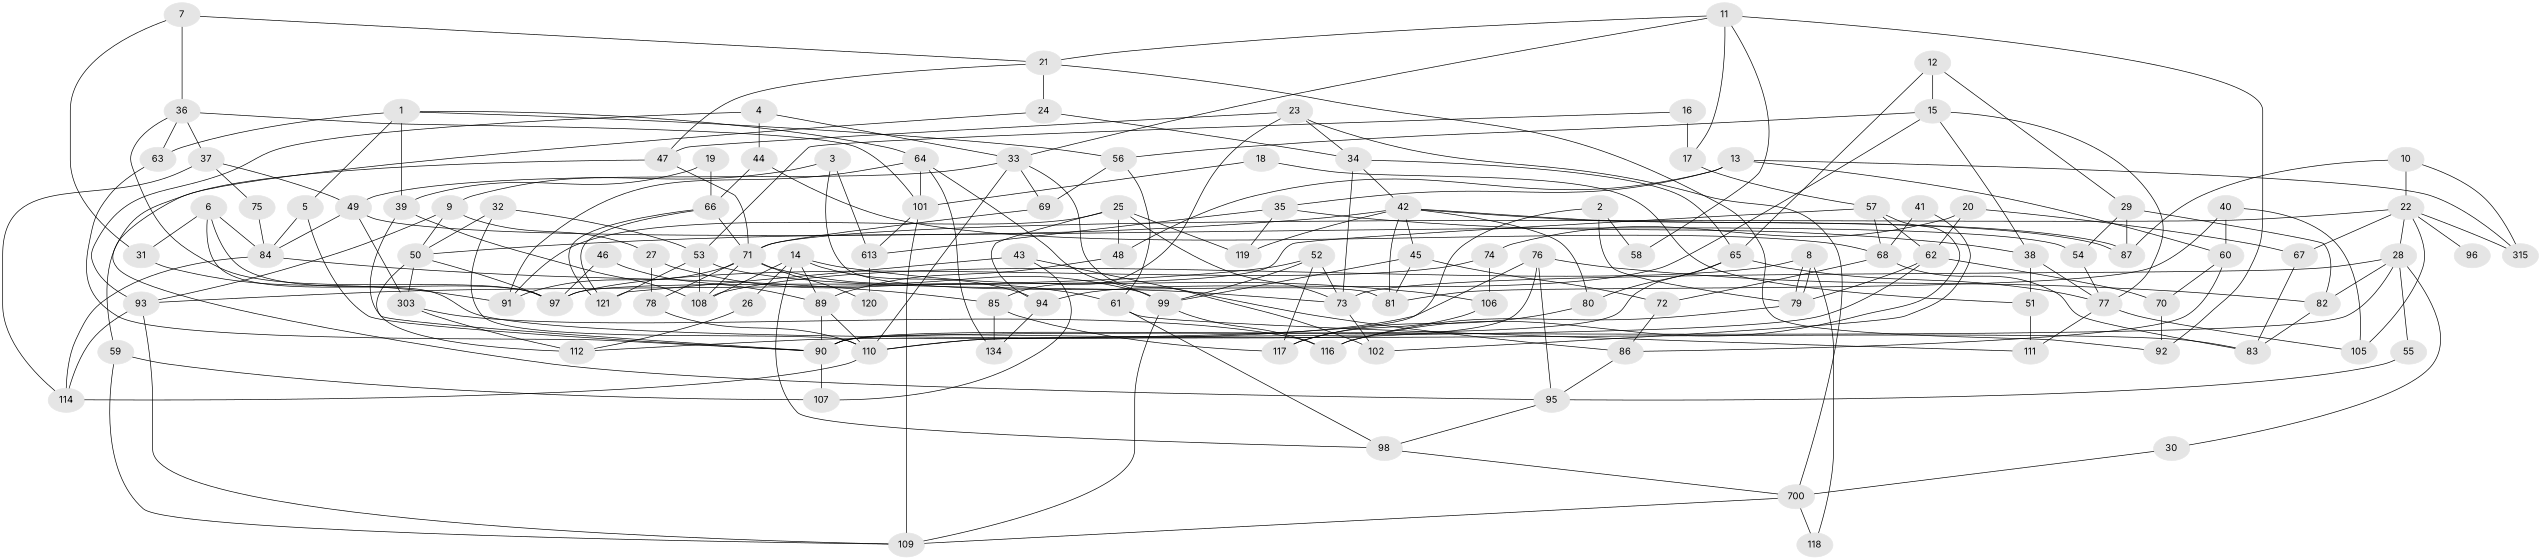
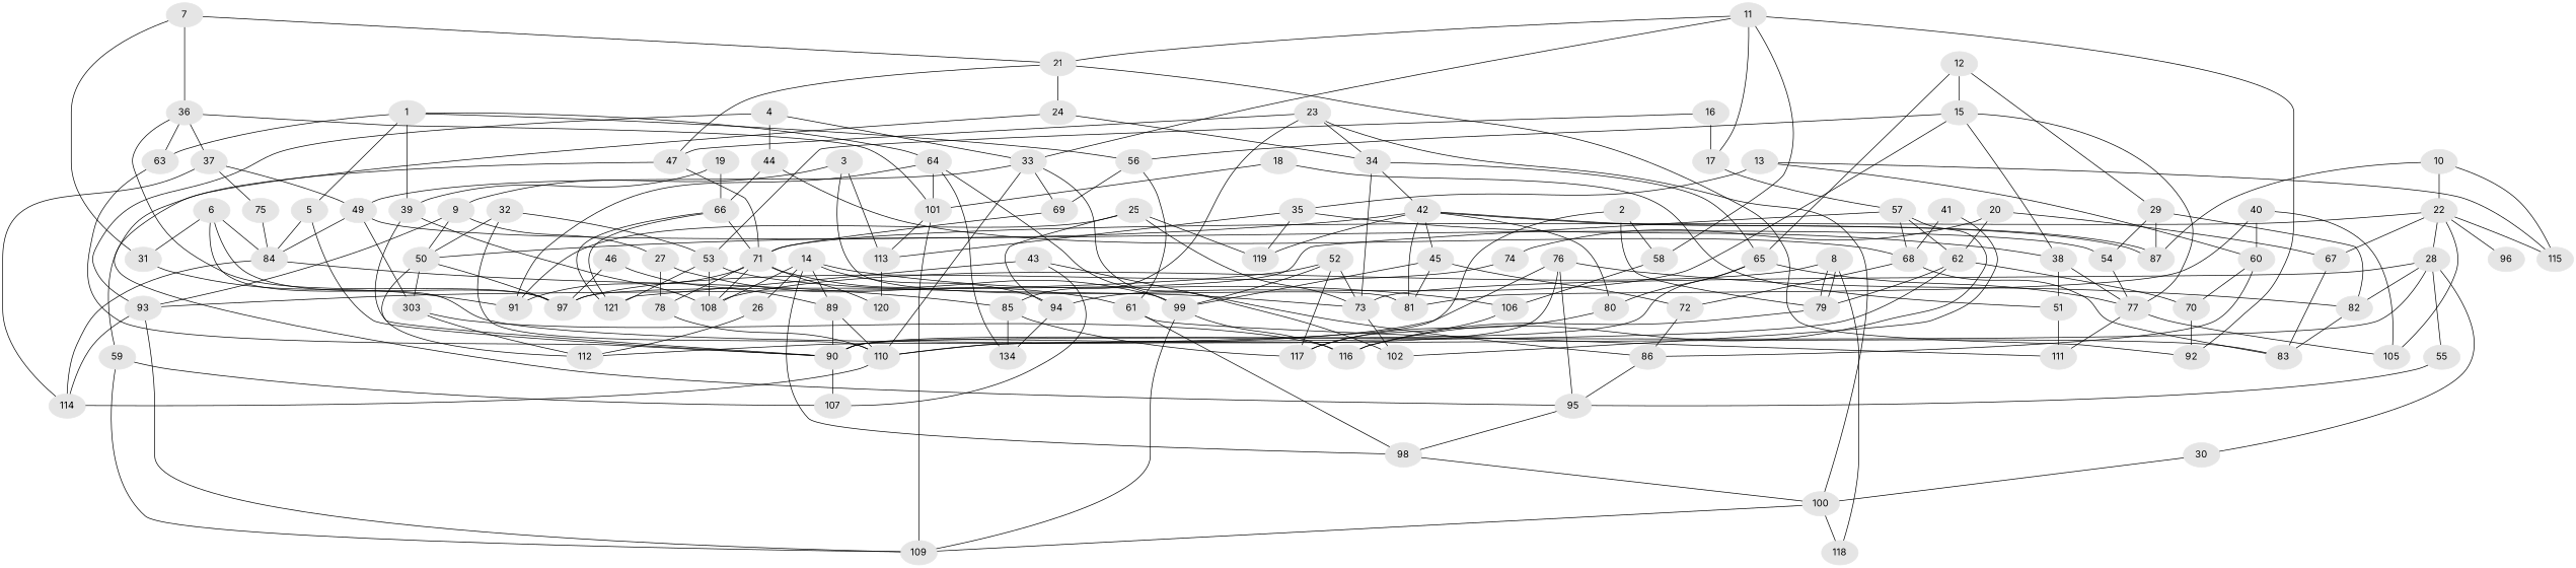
  graph {
    fontname=Inter
    node [color=gray90 fontname=Inter style=filled]
    edge [fontname=Inter]
    1
    5
    39
    56
    63
    64
    84
    90
    108
    61
    69
    101
    91
    99
    n15 [label=134]
    2
    58
    79
    110
    116
    114
    3
    9
    81
-   113 [label=613]
+   113
    93
    27
    50
    120
    4
    33
    44
    49
    102
    66
    68
    109
    85
    107
    6
    31
    83
    97
    7
    21
    36
    92
    24
    47
    37
    8
    118
    78
    112
    n55 [label=303]
    10
    22
    87
-   115 [label=315]
+   115
    67
    28
    71
    96
    105
    11
    17
    57
    12
    15
    29
    65
    94
    38
    77
    82
    54
    80
    13
    35
-   48
    60
    119
    89
    86
    70
    14
    26
    98
    106
-   100 [label=700]
+   100
    117
    51
    111
    16
    53
    73
    121
    62
    18
    19
    20
    74
    34
    95
    59
    30
    55
    23
    42
    25
    32
    45
    75
    40
    41
    72
    43
    46
    52
    76
    1 -- 5
    1 -- 39
    1 -- 56
    1 -- 63
    1 -- 64
    5 -- 84
    5 -- 90
    39 -- 90
    39 -- 108
    56 -- 61
    56 -- 69
    63 -- 90
    64 -- 101
    64 -- 91
    64 -- 99
    64 -- n15
    84 -- 114
    84 -- 85
    90 -- 107
    61 -- 98
    61 -- 111
    69 -- 71
    101 -- 113
    101 -- 109
    99 -- 116
    99 -- 109
    2 -- 58
    2 -- 79
    2 -- 110
    79 -- 116
    110 -- 114
    3 -- 9
    3 -- 81
    3 -- 113
    9 -- 93
    9 -- 27
    9 -- 50
    113 -- 120
    93 -- 114
    93 -- 109
    27 -- 61
    27 -- 78
    50 -- 97
    50 -- 112
    50 -- n55
    4 -- 93
    4 -- 33
    4 -- 44
    33 -- 69
    33 -- 110
    33 -- 49
    33 -- 102
    44 -- 66
    44 -- 68
    49 -- 84
    49 -- n55
    49 -- 54
    66 -- 71
    66 -- 121
    66 -- 121
    68 -- 83
    68 -- 72
    85 -- n15
    85 -- 117
    6 -- 84
    6 -- 31
    6 -- 83
    6 -- 97
    31 -- 91
    7 -- 31
    7 -- 21
    7 -- 36
    21 -- 92
    21 -- 24
    21 -- 47
    36 -- 63
    36 -- 101
    36 -- 97
    36 -- 37
    24 -- 34
    24 -- 95
    47 -- 71
    47 -- 59
    37 -- 114
    37 -- 49
    37 -- 75
    8 -- 108
    8 -- 79
    8 -- 79
    8 -- 118
    78 -- 110
    n55 -- 116
    n55 -- 112
    10 -- 22
    10 -- 87
    10 -- 115
    22 -- 115
    22 -- 67
    22 -- 28
    22 -- 71
    22 -- 96
    22 -- 105
    67 -- 83
    28 -- 90
    28 -- 82
    28 -- 73
    28 -- 30
    28 -- 55
    71 -- 108
    71 -- 91
    71 -- 99
    71 -- 120
    71 -- 78
    11 -- 58
    11 -- 33
    11 -- 21
    11 -- 92
    11 -- 17
    17 -- 57
    57 -- 116
    57 -- 68
    57 -- 97
    57 -- 62
    12 -- 15
    12 -- 29
    12 -- 65
    15 -- 56
    15 -- 94
    15 -- 38
    15 -- 77
    29 -- 87
    29 -- 82
    29 -- 54
    65 -- 90
    65 -- 77
    65 -- 80
    94 -- n15
    38 -- 77
    38 -- 51
    77 -- 105
    77 -- 111
    82 -- 83
    54 -- 77
    80 -- 117
    13 -- 115
    13 -- 35
-   13 -- 48
    13 -- 60
    35 -- 113
    35 -- 38
    35 -- 119
-   48 -- 89
    60 -- 86
    60 -- 70
    89 -- 90
    89 -- 110
    86 -- 95
    70 -- 92
    14 -- 108
    14 -- 94
    14 -- 89
    14 -- 26
    14 -- 98
    14 -- 106
    26 -- 112
    98 -- 100
    106 -- 117
    100 -- 109
    100 -- 118
    51 -- 111
    16 -- 17
    16 -- 53
    53 -- 108
    53 -- 73
    53 -- 121
    73 -- 102
    62 -- 79
    62 -- 110
    62 -- 70
    18 -- 101
    18 -- 51
    19 -- 39
    19 -- 66
    20 -- 67
    20 -- 62
    20 -- 74
    74 -- 97
-   74 -- 106
+   58 -- 106
    34 -- 65
    34 -- 73
    34 -- 42
    95 -- 98
    59 -- 109
    59 -- 107
    30 -- 100
    55 -- 95
    23 -- 85
    23 -- 47
    23 -- 100
    23 -- 34
    42 -- 81
    42 -- 50
    42 -- 87
    42 -- 87
    42 -- 80
    42 -- 119
    42 -- 45
    25 -- 91
    25 -- 94
-   25 -- 48
    25 -- 119
    25 -- 73
    32 -- 110
    32 -- 50
    32 -- 53
    45 -- 99
    45 -- 81
    45 -- 72
    75 -- 84
    40 -- 81
    40 -- 105
    40 -- 60
    41 -- 102
    41 -- 68
    72 -- 86
    43 -- 107
    43 -- 86
    43 -- 121
    46 -- 97
    46 -- 89
    52 -- 99
    52 -- 93
    52 -- 117
    52 -- 73
    76 -- 90
    76 -- 112
    76 -- 82
    76 -- 95
  }
